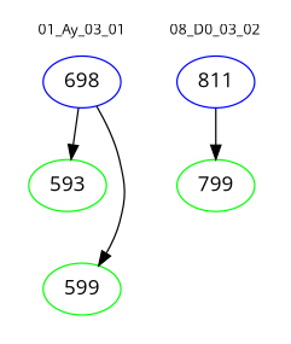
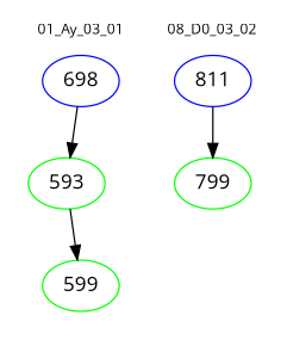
  digraph {
    fontname="Open Sans"
    node [color=green fontname="Open Sans"]
    edge [color=black fontname="Open Sans"]
    n1 [color=blue label=698]
    n2 [label=593]
    n3 [label=599]
    n4 [color=blue label=811]
    n5 [label=799]
    subgraph cluster_1 {
      color=white
      fontsize=10
      label="01_Ay_03_01"
      n1
      n2
      n3
    }
    subgraph cluster_2 {
      color=white
      fontsize=10
      label="08_D0_03_02"
      n4
      n5
    }
    n1 -> n2
-   n1 -> n3
+   n2 -> n3
    n4 -> n5
  }
